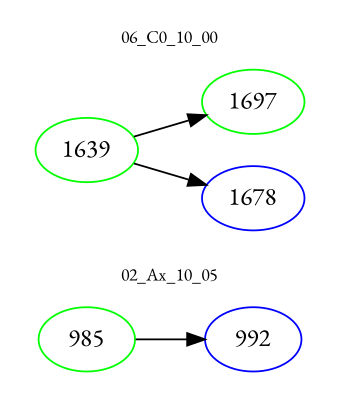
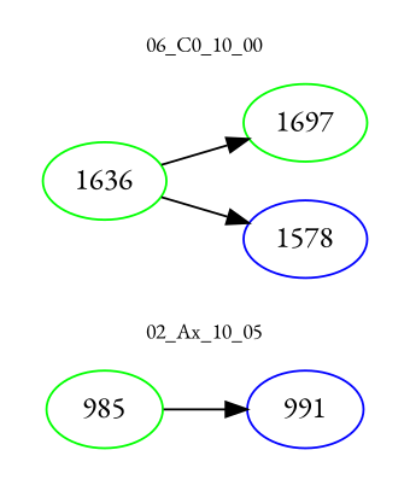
  digraph {
    fontname="EB Garamond"
    rankdir=LR
    node [color=green fontname="EB Garamond"]
    edge [color=black fontname="EB Garamond"]
    n1 [label=985]
-   n2 [color=blue label=992]
-   n3 [label=1639]
-   n4 [color=blue label=1678]
+   n2 [color=blue label=991]
+   n3 [label=1636]
+   n4 [color=blue label=1578]
    n5 [label=1697]
    subgraph cluster_1 {
      color=white
      fontsize=10
      label="02_Ax_10_05"
      n1
      n2
    }
    subgraph cluster_2 {
      color=white
      fontsize=10
      label="06_C0_10_00"
      n3
      n4
      n5
    }
    n1 -> n2
    n3 -> n4
    n3 -> n5
  }
